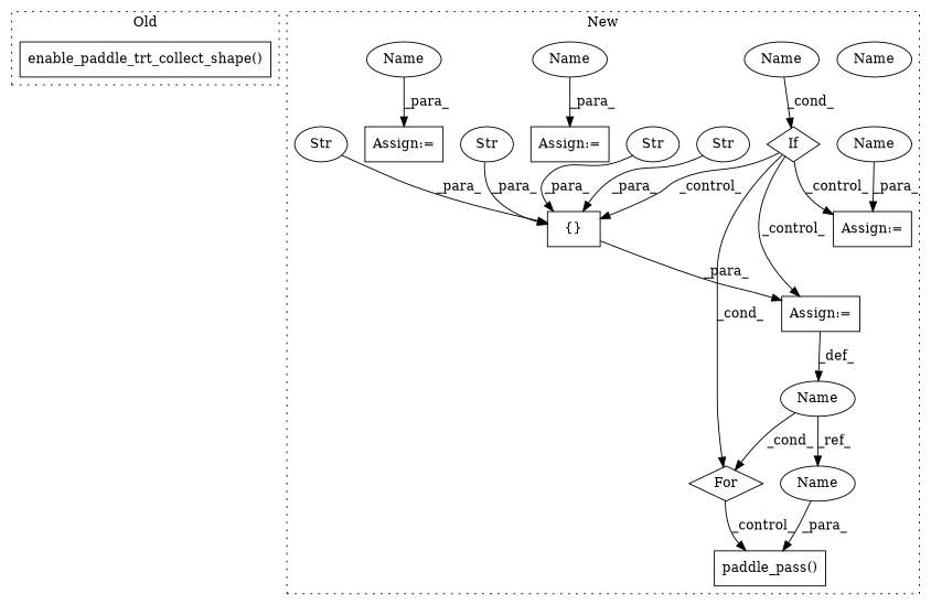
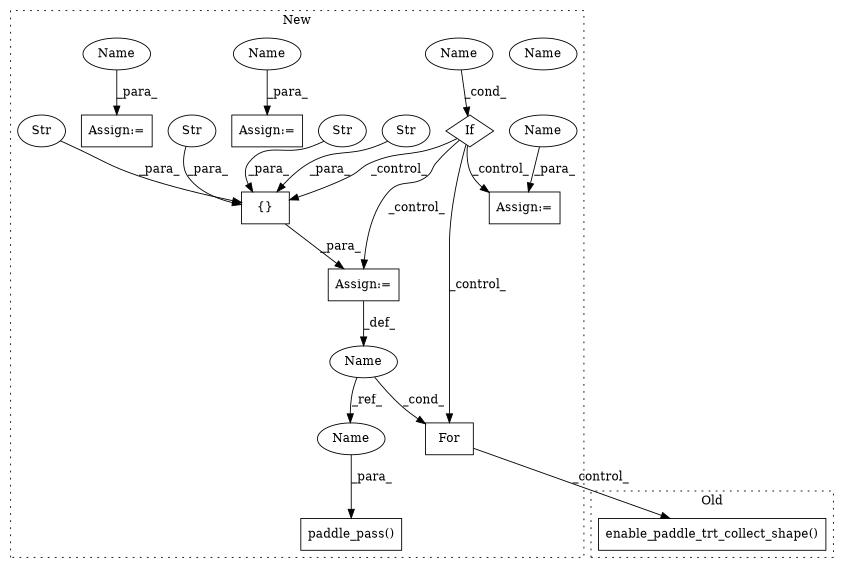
  digraph {
    node [a=87 l=3 s=4715 shape=ellipse]
    n1 [a=75 l=40 label="enable_paddle_trt_collect_shape()" s=4995 shape=box]
    n2 [a=59 l="18,0" label="{}" s="4944,5162" shape=box]
    n3 [a=66 l=38 label=Str s=4962]
    n4 [a=66 l=32 label=Str s=5130]
    n5 [a=66 l=38 label=Str s=5074]
    n6 [a=66 l=38 label=Str s=5018]
    n7 [a=75 l="39,1" label="paddle_pass()" s="5241,5289" shape=box]
    n8 [l=9 label=Name s=5194]
-   n9 [a=107 l="4,18" label=For s="5190,5223" shape=diamond]
+   n9 [a=107 l="4,18" label=For s="5190,5223" shape=box]
    n10 [a=68 label="Assign:=" s=4941 shape=box]
    n11 [a=96 label=If s=4712 shape=diamond]
    n12 [l=8 label=Name]
    n13 [a=68 label="Assign:=" s=4766 shape=box]
    n14 [a=68 label="Assign:=" s=4696 shape=box]
    n15 [a=68 label="Assign:=" s=5554 shape=box]
    n16 [l=9 label=Name s=5280]
    n17 [l=4 label=Name s=5557]
    n18 [l=4 label=Name s=4769]
    n19 [l=4 label=Name s=4699]
    n20 [l=8 label=Name]
    subgraph cluster_1 {
      label=Old
      style=dotted
      n1
    }
    subgraph cluster_2 {
      label=New
      style=dotted
      n2
      n3
      n4
      n5
      n6
      n7
      n8
      n9
      n10
      n11
      n12
      n13
      n14
      n15
      n16
      n17
      n18
      n19
      n20
    }
    n2 -> n10 [label=_para_]
    n3 -> n2 [label=_para_]
    n4 -> n2 [label=_para_]
    n5 -> n2 [label=_para_]
    n6 -> n2 [label=_para_]
    n8 -> n9 [label=_cond_]
    n8 -> n16 [label=_ref_]
-   n9 -> n7 [label=_control_]
+   n9 -> n1 [label=_control_]
    n10 -> n8 [label=_def_]
    n11 -> n2 [label=_control_]
-   n11 -> n9 [label=_cond_]
+   n11 -> n9 [label=_control_]
    n11 -> n10 [label=_control_]
    n11 -> n13 [label=_control_]
    n16 -> n7 [label=_para_]
    n17 -> n15 [label=_para_]
    n18 -> n13 [label=_para_]
    n19 -> n14 [label=_para_]
    n20 -> n11 [label=_cond_]
  }
